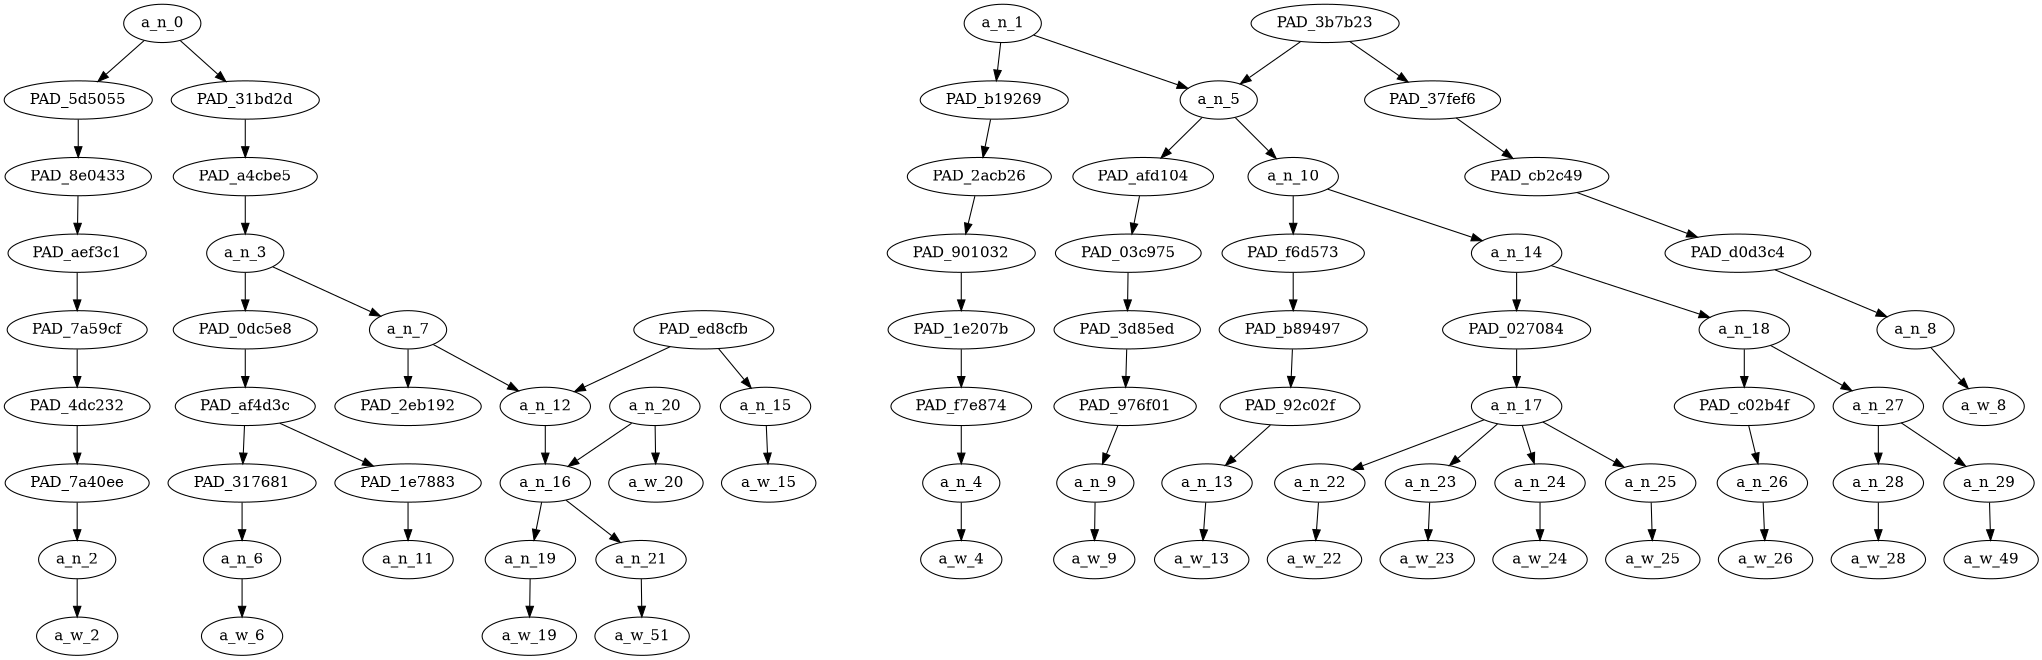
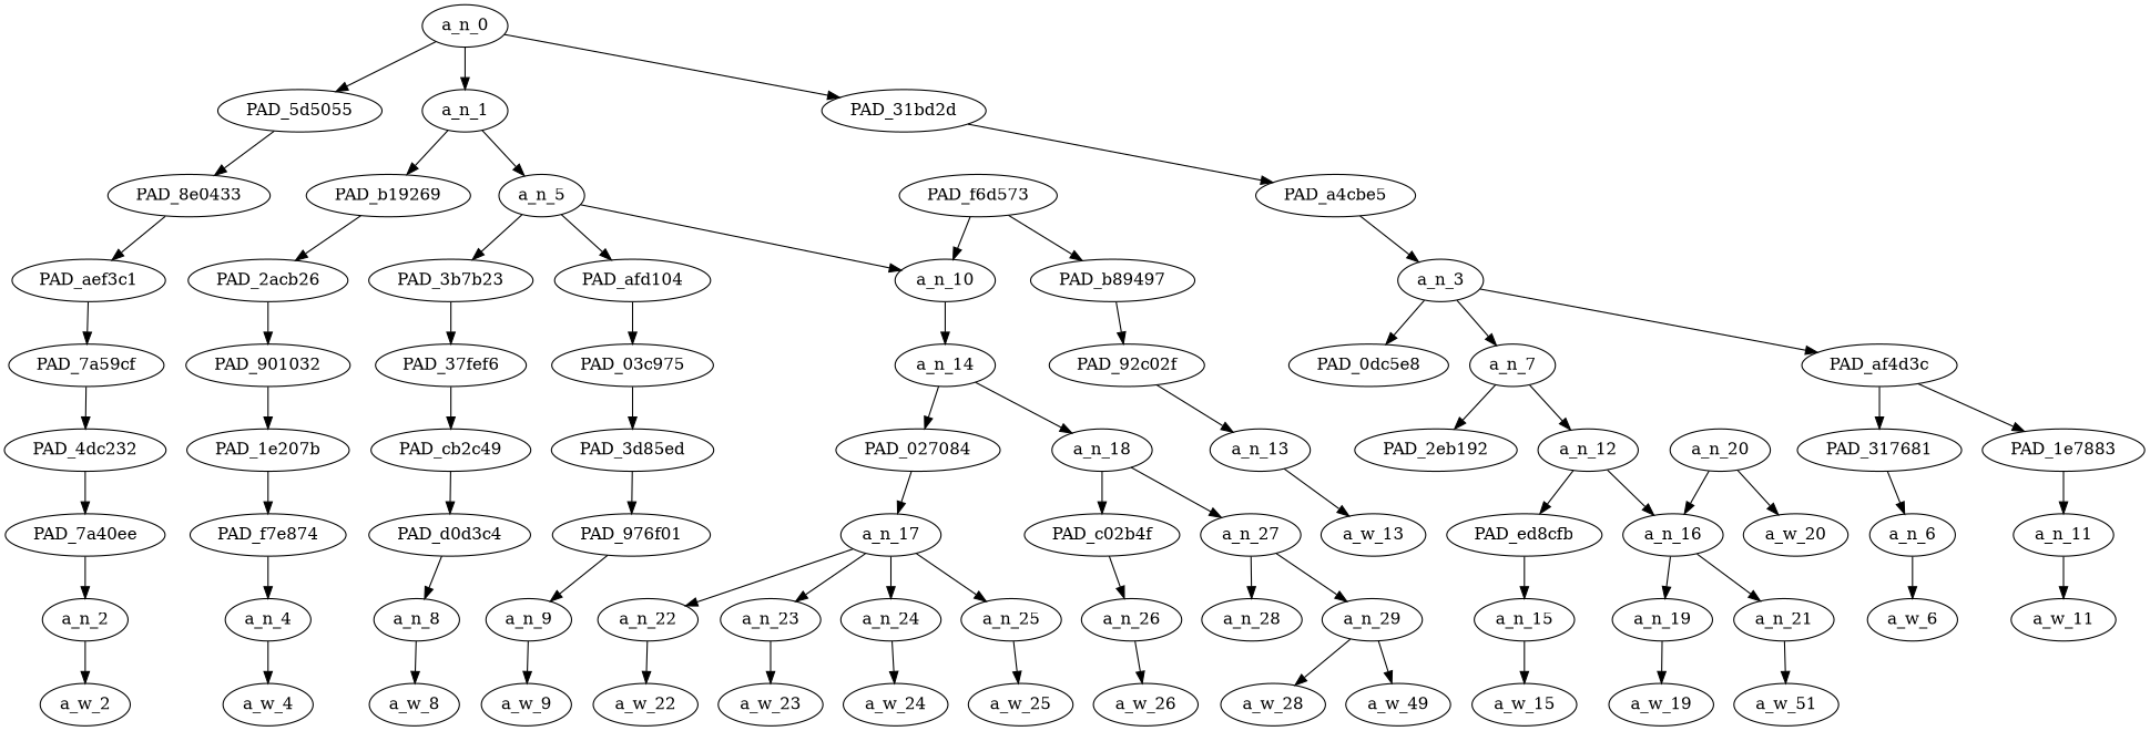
  strict digraph {
    node [div_dir=1 index=0 level=1 text_span="[11]" value=0.02575527]
    a_n_0 [level=8 text_span="[0, 1, 2, 3, 4, 5, 6, 7, 8, 9, 10, 11, 12, 13, 14, 15, 16, 17]" value=1.00000000]
    PAD_5d5055 [index=1 level=7]
    a_n_1 [level=7 text_span="[0, 1, 2, 3, 4, 5, 6, 7, 8, 9, 10]" value=0.73971808]
    PAD_31bd2d [div_dir=-1 index=2 level=7 text_span="[12, 13, 14, 15, 16, 17]" value=0.23447639]
    PAD_8e0433 [index=2 level=6]
    PAD_b19269 [div_dir=-1 level=6 text_span="[0]" value=0.04114143]
    a_n_5 [index=1 level=6 text_span="[1, 2, 3, 4, 5, 6, 7, 8, 9, 10]" value=0.69851932]
    PAD_a4cbe5 [div_dir=-1 index=3 level=6 text_span="[12, 13, 14, 15, 16, 17]" value=0.23447639]
    PAD_aef3c1 [index=4 level=5]
    PAD_2acb26 [div_dir=-1 level=5 text_span="[0]" value=0.04114143]
    PAD_3b7b23 [index=1 level=5 text_span="[1]" value=0.04348657]
    PAD_afd104 [index=2 level=5 text_span="[2]" value=0.04402496]
    a_n_10 [div_dir=-1 index=3 level=5 text_span="[3, 4, 5, 6, 7, 8, 9, 10]" value=0.61092285]
    a_n_3 [div_dir=-1 index=5 level=5 text_span="[12, 13, 14, 15, 16, 17]" value=0.23447639]
    PAD_7a59cf [index=5 level=4]
    PAD_4dc232 [index=6 level=3]
    PAD_7a40ee [index=7 level=2]
    a_n_2 [index=11]
    a_w_2 [div_dir=0 index=11 level=0 value=but]
    PAD_901032 [div_dir=-1 level=4 text_span="[0]" value=0.04114143]
    PAD_37fef6 [index=1 level=4 text_span="[1]" value=0.04348657]
    PAD_03c975 [index=2 level=4 text_span="[2]" value=0.04402496]
    PAD_f6d573 [index=3 level=4 text_span="[3]" value=0.04504881]
    a_n_14 [div_dir=-1 index=4 level=4 text_span="[4, 5, 6, 7, 8, 9, 10]" value=0.56582594]
    PAD_1e207b [div_dir=-1 level=3 text_span="[0]" value=0.04114143]
    PAD_f7e874 [div_dir=-1 level=2 text_span="[0]" value=0.04114143]
    a_n_4 [div_dir=-1 text_span="[0]" value=0.04114143]
    a_w_4 [div_dir=0 level=0 text_span="[0]" value=someone]
    PAD_cb2c49 [index=1 level=3 text_span="[1]" value=0.04348657]
    PAD_3d85ed [index=2 level=3 text_span="[2]" value=0.04402496]
    PAD_b89497 [index=3 level=3 text_span="[3]" value=0.04504881]
    PAD_027084 [div_dir=-1 index=4 level=3 text_span="[4, 5, 6, 7]" value=0.43520929]
    a_n_18 [index=5 level=3 text_span="[8, 9, 10]" value=0.13055173]
    PAD_d0d3c4 [index=1 level=2 text_span="[1]" value=0.04348657]
    a_n_8 [index=1 text_span="[1]" value=0.04348657]
    a_w_8 [div_dir=0 index=1 level=0 text_span="[1]" value=told]
    PAD_976f01 [index=2 level=2 text_span="[2]" value=0.04402496]
    a_n_9 [index=2 text_span="[2]" value=0.04402496]
    a_w_9 [div_dir=0 index=2 level=0 text_span="[2]" value=me]
    PAD_92c02f [index=3 level=2 text_span="[3]" value=0.04504881]
    a_n_17 [div_dir=-1 index=4 level=2 text_span="[4, 5, 6, 7]" value=0.43520929]
    PAD_c02b4f [index=5 level=2 text_span="[8]" value=0.03563036]
    a_n_27 [index=6 level=2 text_span="[9, 10]" value=0.09486176]
    a_n_13 [index=3 text_span="[3]" value=0.04504881]
    a_w_13 [div_dir=0 index=3 level=0 text_span="[3]" value=about]
    a_n_22 [div_dir=-1 index=4 text_span="[4]" value=0.03947161]
    a_n_23 [index=5 text_span="[5]" value=0.06304334]
    a_n_24 [div_dir=-1 index=6 text_span="[6]" value=0.23472494]
    a_n_25 [index=7 text_span="[7]" value=0.09783209]
    a_n_26 [index=8 text_span="[8]" value=0.03563036]
    a_n_28 [index=9 text_span="[9]" value=0.04818667]
    a_n_29 [index=10 text_span="[10]" value=0.04661023]
    a_w_22 [div_dir=0 index=4 level=0 text_span="[4]" value=a]
    a_w_23 [div_dir=0 index=5 level=0 text_span="[5]" value=good]
    a_w_24 [div_dir=0 index=6 level=0 text_span="[6]" value=queer]
    a_w_25 [div_dir=0 index=7 level=0 text_span="[7]" value=shop]
    a_w_26 [div_dir=0 index=8 level=0 text_span="[8]" value=in]
    a_w_28 [div_dir=0 index=9 level=0 text_span="[9]" value=old]
    n59 [div_dir=0 index=10 label=a_w_49 level=0 text_span="[10]" value=city]
    PAD_0dc5e8 [index=6 level=4 text_span="[12]" value=0.02602890]
    a_n_7 [div_dir=-1 index=7 level=4 text_span="[13, 14, 15, 16, 17]" value=0.20843973]
    PAD_af4d3c [index=7 level=3 text_span="[12]" value=0.02602890]
    PAD_2eb192 [div_dir=-1 index=8 level=3 text_span="[13]" value=0.06404082]
    a_n_12 [div_dir=-1 index=9 level=3 text_span="[14, 15, 16, 17]" value=0.14437365]
    PAD_317681 [index=8 level=2 text_span="[12]" value=0.02602890]
    PAD_1e7883 [div_dir=-1 index=9 level=2 text_span="[13]" value=0.06404082]
    PAD_ed8cfb [div_dir=-1 index=10 level=2 text_span="[14]" value=0.03718947]
    a_n_16 [index=11 level=2 text_span="[15, 16, 17]" value=0.10717578]
    a_n_6 [index=12 text_span="[12]" value=0.02602890]
    a_w_6 [div_dir=0 index=12 level=0 text_span="[12]" value=i]
    a_n_11 [div_dir=-1 index=13 text_span="[13]" value=0.06404082]
    a_n_15 [div_dir=-1 index=14 text_span="[14]" value=0.03718947]
    a_n_19 [div_dir=-1 index=15 text_span="[15]" value=0.02795964]
    a_n_21 [div_dir=-1 index=17 text_span="[17]" value=0.03970509]
+   a_w_11 [div_dir=0 index=13 level=0 text_span="[13]" value=dont]
    a_w_15 [div_dir=0 index=14 level=0 text_span="[14]" value=remember]
    a_w_19 [div_dir=0 index=15 level=0 text_span="[15]" value=the]
    a_n_20 [index=16 text_span="[16]" value=0.03941624]
    a_w_20 [div_dir=0 index=16 level=0 text_span="[16]" value=name]
    n80 [div_dir=0 index=17 label=a_w_51 level=0 text_span="[17]" value="<sad>"]
    a_n_0 -> PAD_5d5055
+   a_n_0 -> a_n_1
    a_n_0 -> PAD_31bd2d
    PAD_5d5055 -> PAD_8e0433
    a_n_1 -> PAD_b19269
    a_n_1 -> a_n_5
    PAD_31bd2d -> PAD_a4cbe5
    PAD_8e0433 -> PAD_aef3c1
    PAD_b19269 -> PAD_2acb26
-   PAD_3b7b23 -> a_n_5
+   a_n_5 -> PAD_3b7b23
    a_n_5 -> PAD_afd104
    a_n_5 -> a_n_10
    PAD_a4cbe5 -> a_n_3
    PAD_aef3c1 -> PAD_7a59cf
    PAD_2acb26 -> PAD_901032
    PAD_3b7b23 -> PAD_37fef6
    PAD_afd104 -> PAD_03c975
-   a_n_10 -> PAD_f6d573
+   PAD_f6d573 -> a_n_10
    a_n_10 -> a_n_14
    a_n_3 -> PAD_0dc5e8
    a_n_3 -> a_n_7
    PAD_7a59cf -> PAD_4dc232
    PAD_4dc232 -> PAD_7a40ee
    PAD_7a40ee -> a_n_2
    a_n_2 -> a_w_2
    PAD_901032 -> PAD_1e207b
    PAD_37fef6 -> PAD_cb2c49
    PAD_03c975 -> PAD_3d85ed
    PAD_f6d573 -> PAD_b89497
    a_n_14 -> PAD_027084
    a_n_14 -> a_n_18
    PAD_1e207b -> PAD_f7e874
    PAD_f7e874 -> a_n_4
    a_n_4 -> a_w_4
    PAD_cb2c49 -> PAD_d0d3c4
    PAD_3d85ed -> PAD_976f01
    PAD_b89497 -> PAD_92c02f
    PAD_027084 -> a_n_17
    a_n_18 -> PAD_c02b4f
    a_n_18 -> a_n_27
    PAD_d0d3c4 -> a_n_8
    a_n_8 -> a_w_8
    PAD_976f01 -> a_n_9
    a_n_9 -> a_w_9
    PAD_92c02f -> a_n_13
    a_n_17 -> a_n_22
    a_n_17 -> a_n_23
    a_n_17 -> a_n_24
    a_n_17 -> a_n_25
    PAD_c02b4f -> a_n_26
    a_n_27 -> a_n_28
    a_n_27 -> a_n_29
    a_n_13 -> a_w_13
    a_n_22 -> a_w_22
    a_n_23 -> a_w_23
    a_n_24 -> a_w_24
    a_n_25 -> a_w_25
    a_n_26 -> a_w_26
-   a_n_28 -> a_w_28
+   a_n_29 -> a_w_28
    a_n_29 -> n59
-   PAD_0dc5e8 -> PAD_af4d3c
+   a_n_3 -> PAD_af4d3c
    a_n_7 -> PAD_2eb192
    a_n_7 -> a_n_12
    PAD_af4d3c -> PAD_317681
    PAD_af4d3c -> PAD_1e7883
-   PAD_ed8cfb -> a_n_12
+   a_n_12 -> PAD_ed8cfb
    a_n_12 -> a_n_16
    PAD_317681 -> a_n_6
    PAD_1e7883 -> a_n_11
    PAD_ed8cfb -> a_n_15
    a_n_16 -> a_n_19
    a_n_16 -> a_n_21
    a_n_6 -> a_w_6
+   a_n_11 -> a_w_11
    a_n_15 -> a_w_15
    a_n_19 -> a_w_19
    a_n_21 -> n80
    a_n_20 -> a_n_16
    a_n_20 -> a_w_20
  }
